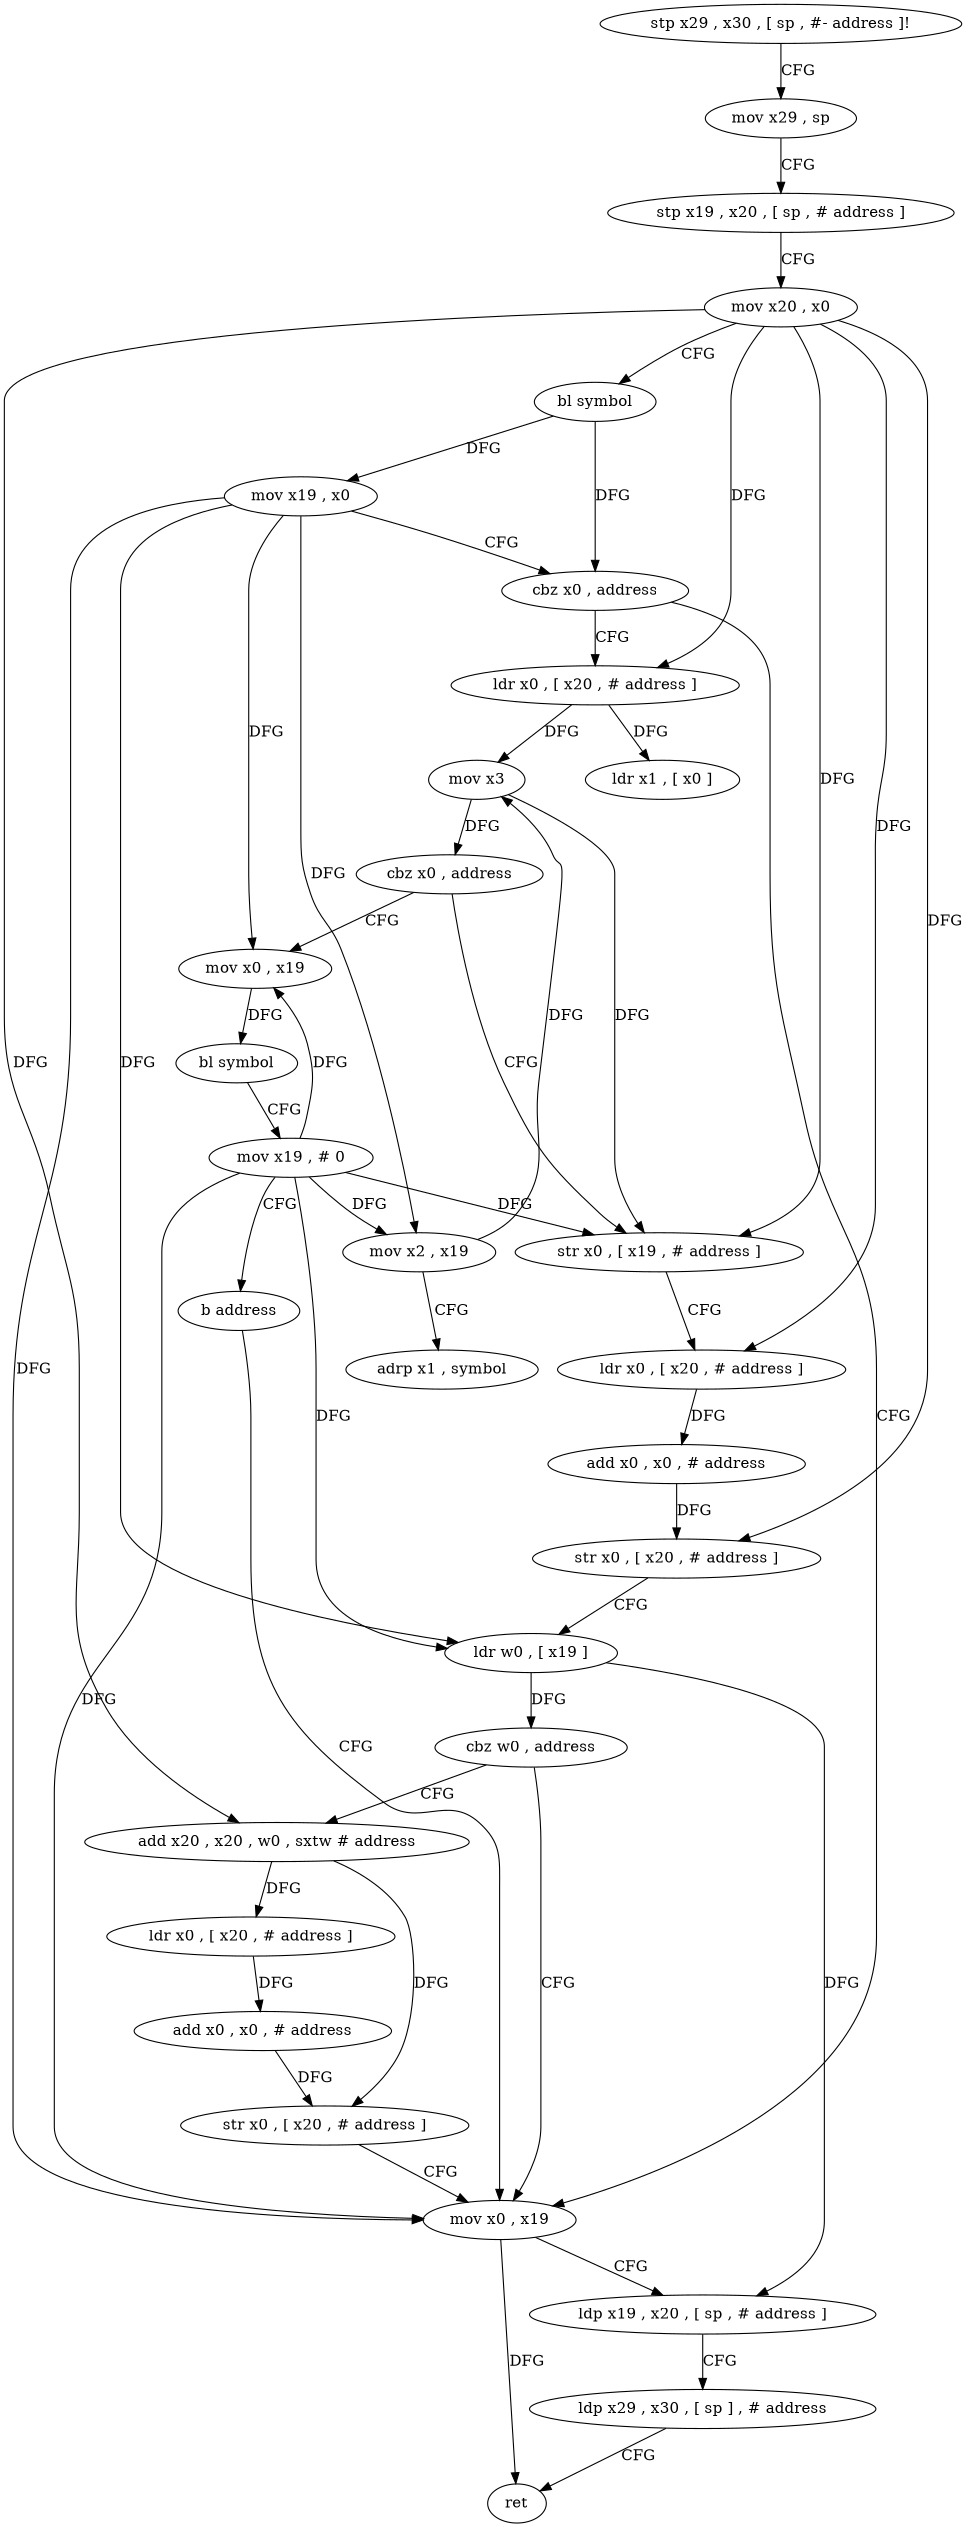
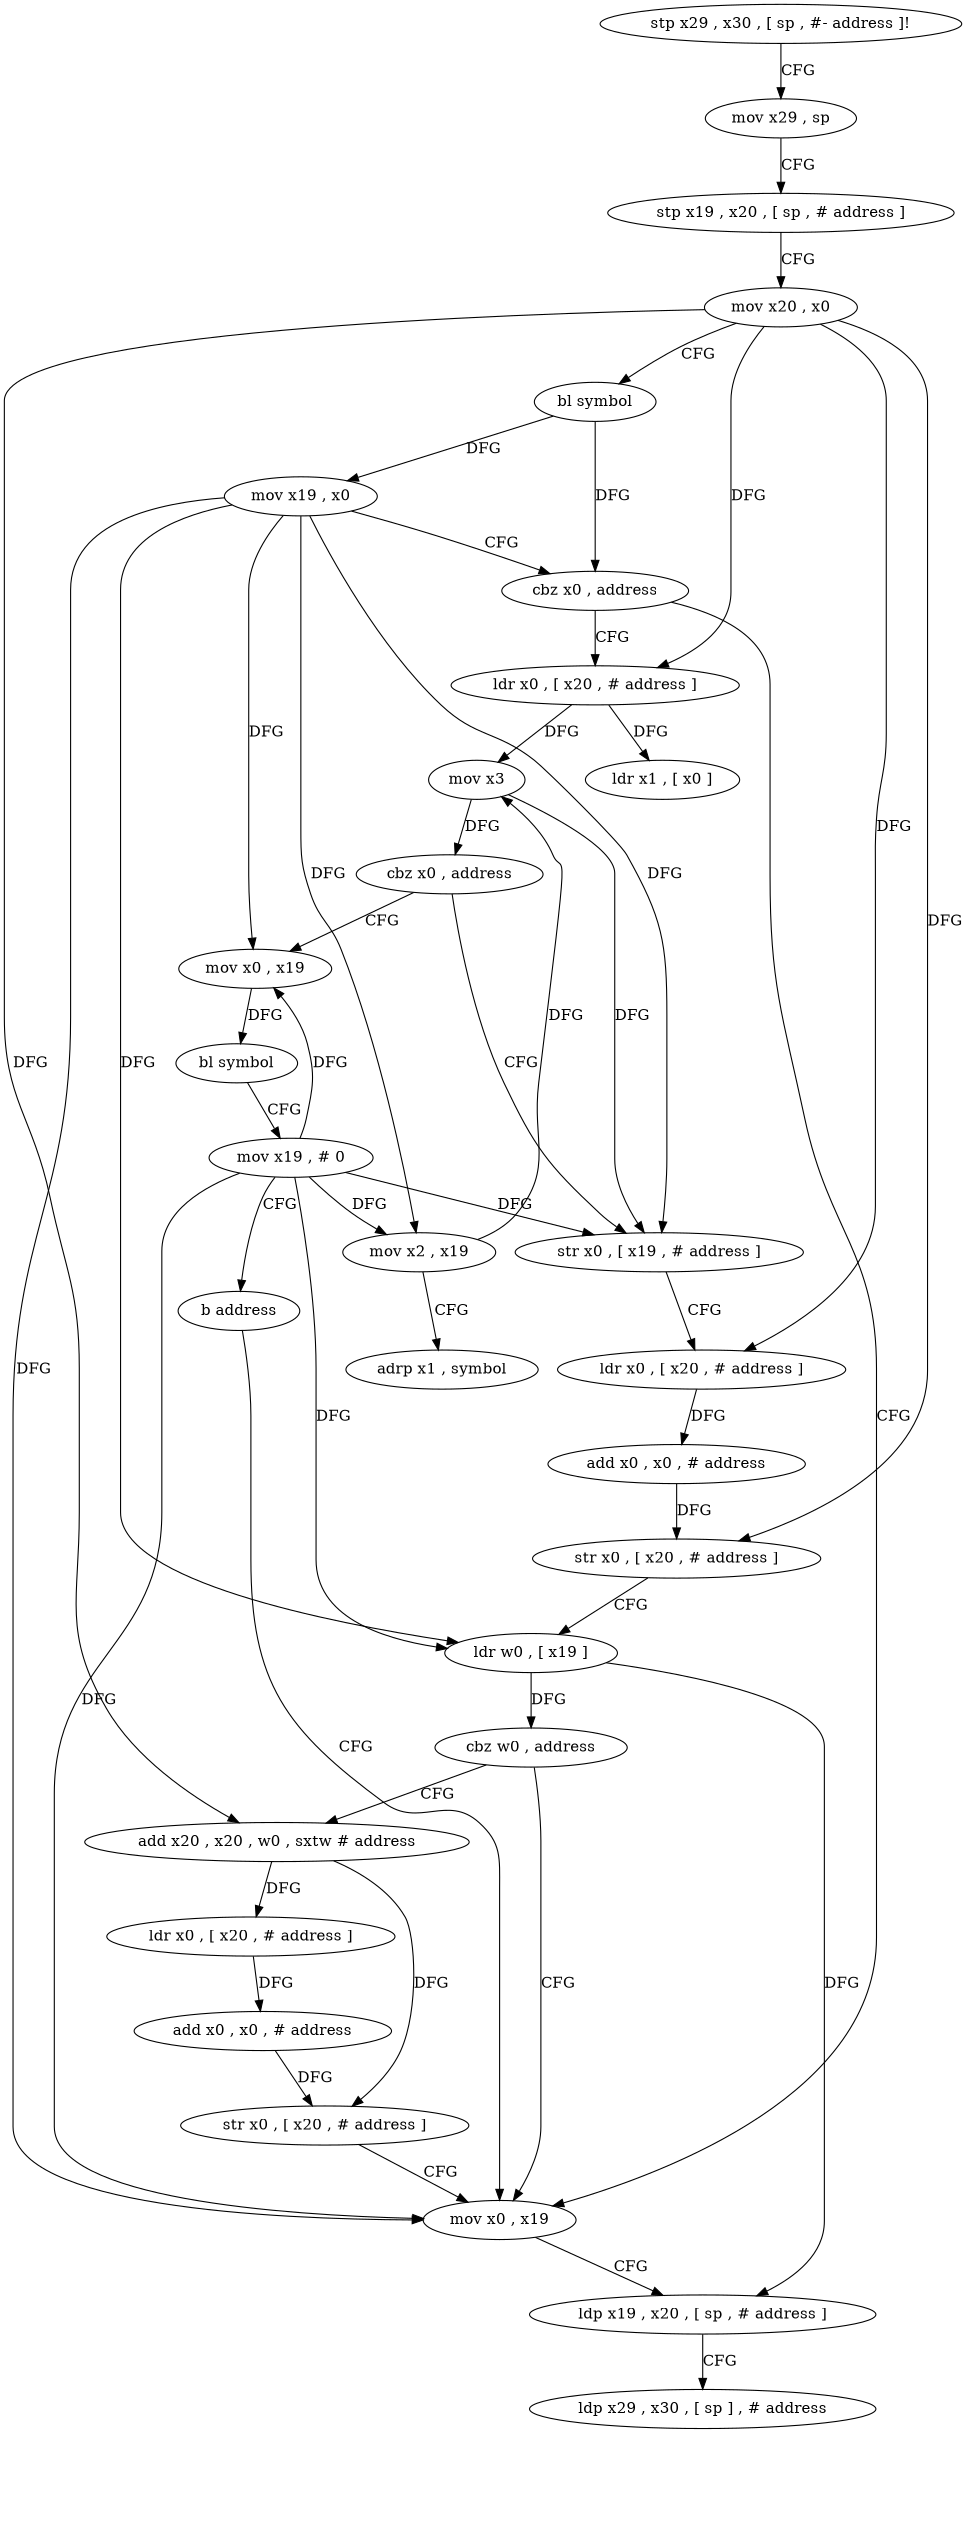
  digraph {
    n1 [label="stp x29 , x30 , [ sp , #- address ]!"]
    n2 [label="mov x29 , sp"]
    n3 [label="stp x19 , x20 , [ sp , # address ]"]
    n4 [label="mov x20 , x0"]
    n5 [label="bl symbol"]
    n6 [label="ldr x0 , [ x20 , # address ]"]
    n7 [label="ldr x0 , [ x20 , # address ]"]
    n8 [label="str x0 , [ x20 , # address ]"]
    n9 [label="add x20 , x20 , w0 , sxtw # address"]
    n10 [label="mov x19 , x0"]
    n11 [label="cbz x0 , address"]
    n12 [label="ldr x1 , [ x0 ]"]
    n13 [label="mov x3"]
    n14 [label="add x0 , x0 , # address"]
    n15 [label="ldr w0 , [ x19 ]"]
    n16 [label="ldr x0 , [ x20 , # address ]"]
    n17 [label="str x0 , [ x20 , # address ]"]
    n18 [label="mov x0 , x19"]
    n19 [label="mov x2 , x19"]
    n20 [label="mov x0 , x19"]
    n21 [label="str x0 , [ x19 , # address ]"]
    n22 [label="ldp x19 , x20 , [ sp , # address ]"]
-   n23 [label=ret]
    n24 [label="adrp x1 , symbol"]
    n25 [label="bl symbol"]
    n26 [label="cbz w0 , address"]
    n27 [label="ldp x29 , x30 , [ sp ] , # address"]
    n28 [label="cbz x0 , address"]
    n29 [label="mov x19 , # 0"]
    n30 [label="b address"]
    n31 [label="add x0 , x0 , # address"]
    n1 -> n2 [label=CFG]
    n2 -> n3 [label=CFG]
    n3 -> n4 [label=CFG]
    n4 -> n5 [label=CFG]
    n4 -> n6 [label=DFG]
    n4 -> n7 [label=DFG]
    n4 -> n8 [label=DFG]
    n4 -> n9 [label=DFG]
    n5 -> n10 [label=DFG]
    n5 -> n11 [label=DFG]
    n6 -> n12 [label=DFG]
    n6 -> n13 [label=DFG]
    n7 -> n14 [label=DFG]
    n8 -> n15 [label=CFG]
    n9 -> n16 [label=DFG]
    n9 -> n17 [label=DFG]
    n10 -> n11 [label=CFG]
    n10 -> n15 [label=DFG]
    n10 -> n18 [label=DFG]
    n10 -> n19 [label=DFG]
    n10 -> n20 [label=DFG]
-   n4 -> n21 [label=DFG]
+   n10 -> n21 [label=DFG]
    n11 -> n6 [label=CFG]
    n11 -> n18 [label=CFG]
    n13 -> n21 [label=DFG]
    n13 -> n28 [label=DFG]
    n14 -> n8 [label=DFG]
    n15 -> n22 [label=DFG]
    n15 -> n26 [label=DFG]
    n16 -> n31 [label=DFG]
    n17 -> n18 [label=CFG]
    n18 -> n22 [label=CFG]
-   n18 -> n23 [label=DFG]
    n19 -> n13 [label=DFG]
    n19 -> n24 [label=CFG]
    n20 -> n25 [label=DFG]
    n21 -> n7 [label=CFG]
    n22 -> n27 [label=CFG]
    n25 -> n29 [label=CFG]
    n26 -> n9 [label=CFG]
    n26 -> n18 [label=CFG]
-   n27 -> n23 [label=CFG]
    n28 -> n20 [label=CFG]
    n28 -> n21 [label=CFG]
    n29 -> n15 [label=DFG]
    n29 -> n18 [label=DFG]
    n29 -> n19 [label=DFG]
    n29 -> n20 [label=DFG]
    n29 -> n21 [label=DFG]
    n29 -> n30 [label=CFG]
    n30 -> n18 [label=CFG]
    n31 -> n17 [label=DFG]
  }
